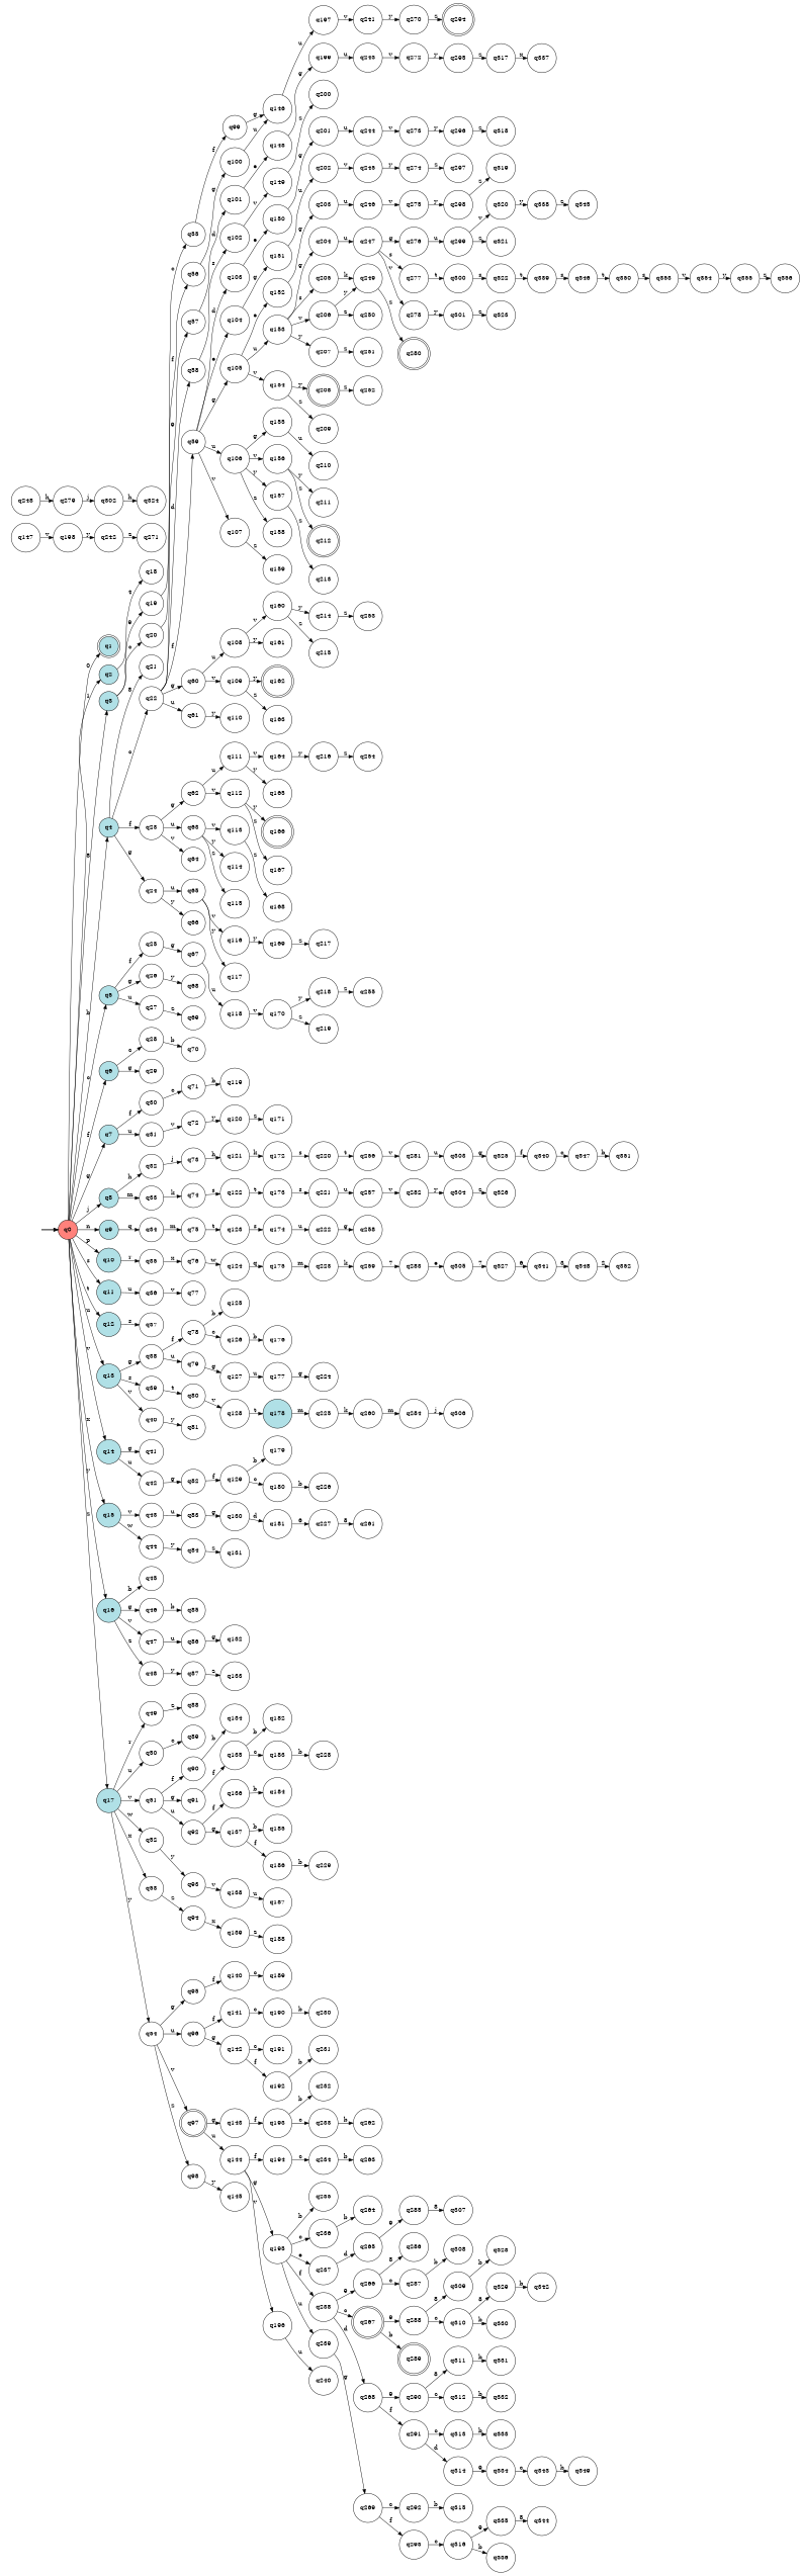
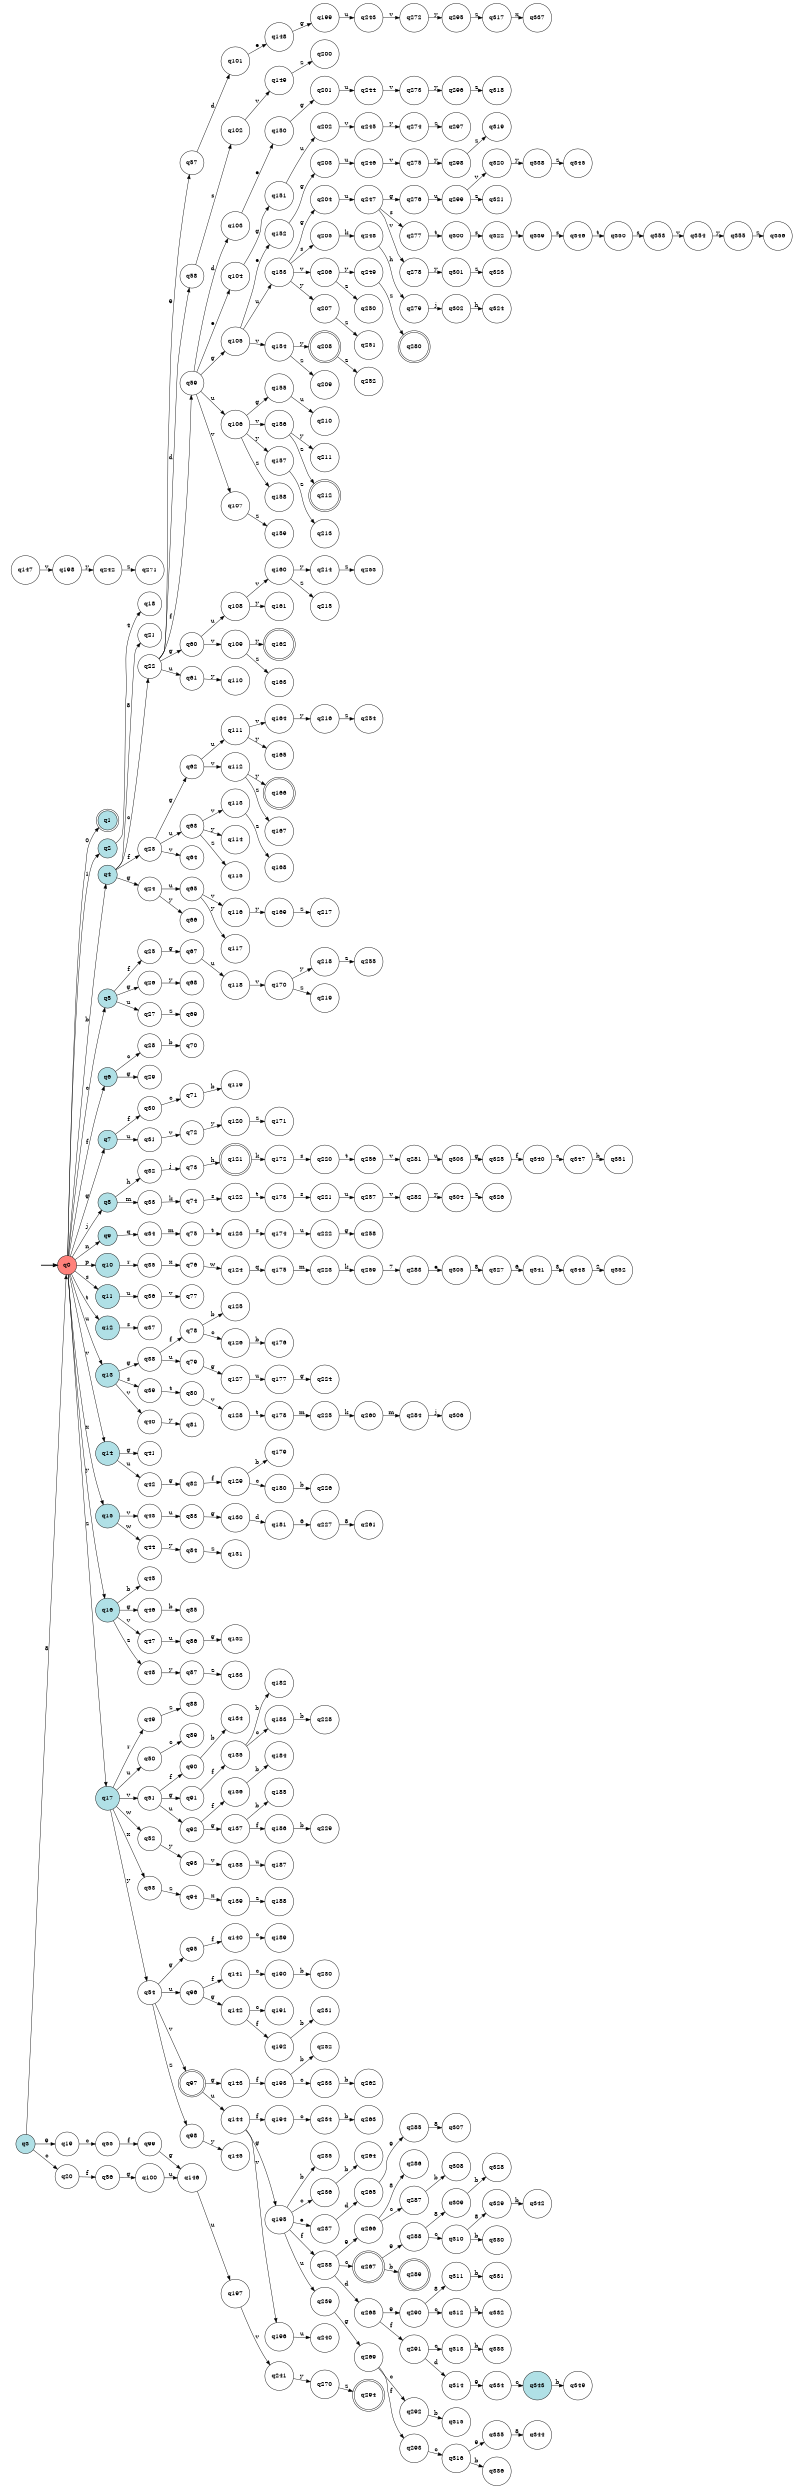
  digraph {
    rankdir=LR
    node [shape=circle style=filled color=black fillcolor=white]
    __start0 [height=0 shape=none style=invis width=0 color="" fillcolor=""]
    n2 [fillcolor="#ff817b" label=q0]
    n3 [fillcolor=powderblue label=q1 shape=doublecircle style="rounded,filled"]
    n4 [fillcolor=powderblue label=q2]
    n5 [fillcolor=powderblue label=q3]
    n6 [fillcolor=powderblue label=q4]
    n7 [fillcolor=powderblue label=q5]
    n8 [fillcolor=powderblue label=q6]
    n9 [fillcolor=powderblue label=q7]
    n10 [fillcolor=powderblue label=q8]
    n11 [fillcolor=powderblue label=q9]
    n12 [fillcolor=powderblue label=q10]
    n13 [fillcolor=powderblue label=q11]
    n14 [fillcolor=powderblue label=q12]
    n15 [fillcolor=powderblue label=q13]
    n16 [fillcolor=powderblue label=q14]
    n17 [fillcolor=powderblue label=q15]
    n18 [fillcolor=powderblue label=q16]
    n19 [fillcolor=powderblue label=q17]
    n20 [label=q18]
    n21 [label=q19]
    n22 [label=q20]
    n23 [label=q21]
    n24 [label=q22]
    n25 [label=q23]
    n26 [label=q24]
    n27 [label=q25]
    n28 [label=q26]
    n29 [label=q27]
    n30 [label=q28]
    n31 [label=q29]
    n32 [label=q30]
    n33 [label=q31]
    n34 [label=q32]
    n35 [label=q33]
    n36 [label=q34]
    n37 [label=q35]
    n38 [label=q36]
    n39 [label=q37]
    n40 [label=q38]
    n41 [label=q39]
    n42 [label=q40]
    n43 [label=q41]
    n44 [label=q42]
    n45 [label=q43]
    n46 [label=q44]
    n47 [label=q45]
    n48 [label=q46]
    n49 [label=q47]
    n50 [label=q48]
    n51 [label=q49]
    n52 [label=q50]
    n53 [label=q51]
    n54 [label=q52]
    n55 [label=q53]
    n56 [label=q54]
    n57 [label=q55]
    n58 [label=q56]
    n59 [label=q57]
    n60 [label=q58]
    n61 [label=q59]
    n62 [label=q60]
    n63 [label=q61]
    n64 [label=q62]
    n65 [label=q63]
    n66 [label=q64]
    n67 [label=q65]
    n68 [label=q66]
    n69 [label=q67]
    n70 [label=q68]
    n71 [label=q69]
    n72 [label=q70]
    n73 [label=q71]
    n74 [label=q72]
    n75 [label=q73]
    n76 [label=q74]
    n77 [label=q75]
    n78 [label=q76]
    n79 [label=q77]
    n80 [label=q78]
    n81 [label=q79]
    n82 [label=q80]
    n83 [label=q81]
    n84 [label=q82]
    n85 [label=q83]
    n86 [label=q84]
    n87 [label=q85]
    n88 [label=q86]
    n89 [label=q87]
    n90 [label=q88]
    n91 [label=q89]
    n92 [label=q90]
    n93 [label=q91]
    n94 [label=q92]
    n95 [label=q93]
    n96 [label=q94]
    n97 [label=q95]
    n98 [label=q96]
    n99 [label=q97 shape=doublecircle style="rounded,filled"]
    n100 [label=q98]
    n101 [label=q99]
    n102 [label=q100]
    n103 [label=q101]
    n104 [label=q102]
    n105 [label=q103]
    n106 [label=q104]
    n107 [label=q105]
    n108 [label=q106]
    n109 [label=q107]
    n110 [label=q108]
    n111 [label=q109]
    n112 [label=q110]
    n113 [label=q111]
    n114 [label=q112]
    n115 [label=q113]
    n116 [label=q114]
    n117 [label=q115]
    n118 [label=q116]
    n119 [label=q117]
    n120 [label=q118]
    n121 [label=q119]
    n122 [label=q120]
-   n123 [label=q121]
+   n123 [label=q121 shape=doublecircle]
    n124 [label=q122]
    n125 [label=q123]
    n126 [label=q124]
    n127 [label=q125]
    n128 [label=q126]
    n129 [label=q127]
    n130 [label=q128]
    n131 [label=q129]
    n132 [label=q130]
    n133 [label=q131]
    n134 [label=q132]
    n135 [label=q133]
    n136 [label=q134]
    n137 [label=q135]
    n138 [label=q136]
    n139 [label=q137]
    n140 [label=q138]
    n141 [label=q139]
    n142 [label=q140]
    n143 [label=q141]
    n144 [label=q142]
    n145 [label=q143]
    n146 [label=q144]
    n147 [label=q145]
    n148 [label=q146]
    n149 [label=q148]
    n150 [label=q149]
    n151 [label=q150]
    n152 [label=q151]
    n153 [label=q152]
    n154 [label=q153]
    n155 [label=q154]
    n156 [label=q155]
    n157 [label=q156]
    n158 [label=q157]
    n159 [label=q158]
    n160 [label=q159]
    n161 [label=q160]
    n162 [label=q161]
    n163 [label=q162 shape=doublecircle style="rounded,filled"]
    n164 [label=q163]
    n165 [label=q164]
    n166 [label=q165]
    n167 [label=q166 shape=doublecircle style="rounded,filled"]
    n168 [label=q167]
    n169 [label=q168]
    n170 [label=q169]
    n171 [label=q170]
    n172 [label=q171]
    n173 [label=q172]
    n174 [label=q173]
    n175 [label=q174]
    n176 [label=q175]
    n177 [label=q176]
    n178 [label=q177]
-   n179 [fillcolor=powderblue label=q178]
+   n179 [label=q178]
    n180 [label=q179]
    n181 [label=q180]
    n182 [label=q181]
    n183 [label=q182]
    n184 [label=q183]
    n185 [label=q184]
    n186 [label=q185]
    n187 [label=q186]
    n188 [label=q187]
    n189 [label=q188]
    n190 [label=q189]
    n191 [label=q190]
    n192 [label=q191]
    n193 [label=q192]
    n194 [label=q193]
    n195 [label=q194]
    n196 [label=q195]
    n197 [label=q196]
    n198 [label=q197]
    n199 [label=q147]
    n200 [label=q198]
    n201 [label=q199]
    n202 [label=q200]
    n203 [label=q201]
    n204 [label=q202]
    n205 [label=q203]
    n206 [label=q204]
    n207 [label=q205]
    n208 [label=q206]
    n209 [label=q207]
    n210 [label=q208 shape=doublecircle style="rounded,filled"]
    n211 [label=q209]
    n212 [label=q210]
    n213 [label=q211]
    n214 [label=q212 shape=doublecircle style="rounded,filled"]
    n215 [label=q213]
    n216 [label=q214]
    n217 [label=q215]
    n218 [label=q216]
    n219 [label=q217]
    n220 [label=q218]
    n221 [label=q219]
    n222 [label=q220]
    n223 [label=q221]
    n224 [label=q222]
    n225 [label=q223]
    n226 [label=q224]
    n227 [label=q225]
    n228 [label=q226]
    n229 [label=q227]
    n230 [label=q228]
    n231 [label=q229]
    n232 [label=q230]
    n233 [label=q231]
    n234 [label=q232]
    n235 [label=q233]
    n236 [label=q234]
    n237 [label=q235]
    n238 [label=q236]
    n239 [label=q237]
    n240 [label=q238]
    n241 [label=q239]
    n242 [label=q240]
    n243 [label=q241]
    n244 [label=q242]
    n245 [label=q243]
    n246 [label=q244]
    n247 [label=q245]
    n248 [label=q246]
    n249 [label=q247]
    n250 [label=q248]
    n251 [label=q249]
    n252 [label=q250]
    n253 [label=q251]
    n254 [label=q252]
    n255 [label=q253]
    n256 [label=q254]
    n257 [label=q255]
    n258 [label=q256]
    n259 [label=q257]
    n260 [label=q258]
    n261 [label=q259]
    n262 [label=q260]
    n263 [label=q261]
    n264 [label=q262]
    n265 [label=q263]
    n266 [label=q264]
    n267 [label=q265]
    n268 [label=q266]
    n269 [label=q267 shape=doublecircle style="rounded,filled"]
    n270 [label=q268]
    n271 [label=q269]
    n272 [label=q270]
    n273 [label=q271]
    n274 [label=q272]
    n275 [label=q273]
    n276 [label=q274]
    n277 [label=q275]
    n278 [label=q276]
    n279 [label=q277]
    n280 [label=q278]
    n281 [label=q279]
    n282 [label=q280 shape=doublecircle style="rounded,filled"]
    n283 [label=q281]
    n284 [label=q282]
    n285 [label=q283]
    n286 [label=q284]
    n287 [label=q285]
    n288 [label=q286]
    n289 [label=q287]
    n290 [label=q288]
    n291 [label=q289 shape=doublecircle style="rounded,filled"]
    n292 [label=q290]
    n293 [label=q291]
    n294 [label=q292]
    n295 [label=q293]
    n296 [label=q294 shape=doublecircle style="rounded,filled"]
    n297 [label=q295]
    n298 [label=q296]
    n299 [label=q297]
    n300 [label=q298]
    n301 [label=q299]
    n302 [label=q300]
    n303 [label=q301]
    n304 [label=q302]
    n305 [label=q303]
    n306 [label=q304]
    n307 [label=q305]
    n308 [label=q306]
    n309 [label=q307]
    n310 [label=q308]
    n311 [label=q309]
    n312 [label=q310]
    n313 [label=q311]
    n314 [label=q312]
    n315 [label=q313]
    n316 [label=q314]
    n317 [label=q315]
    n318 [label=q316]
    n319 [label=q317]
    n320 [label=q318]
    n321 [label=q319]
    n322 [label=q320]
    n323 [label=q321]
    n324 [label=q322]
    n325 [label=q323]
    n326 [label=q324]
    n327 [label=q325]
    n328 [label=q326]
    n329 [label=q327]
    n330 [label=q328]
    n331 [label=q329]
    n332 [label=q330]
    n333 [label=q331]
    n334 [label=q332]
    n335 [label=q333]
    n336 [label=q334]
    n337 [label=q335]
    n338 [label=q336]
    n339 [label=q337]
    n340 [label=q338]
    n341 [label=q339]
    n342 [label=q340]
    n343 [label=q341]
    n344 [label=q342]
-   n345 [label=q343]
+   n345 [fillcolor=powderblue label=q343]
    n346 [label=q344]
    n347 [label=q345]
    n348 [label=q346]
    n349 [label=q347]
    n350 [label=q348]
    n351 [label=q349]
    n352 [label=q350]
    n353 [label=q351]
    n354 [label=q352]
    n355 [label=q353]
    n356 [label=q354]
    n357 [label=q355]
    n358 [label=q356]
    subgraph cluster_1 {
      nodesep=0.15
      ranksep=0.15
      style=invis
      __start0
      n2
    }
    __start0 -> n2 [penwidth=2]
    n2 -> n3 [label=0]
    n2 -> n4 [label=1]
-   n2 -> n5 [label=8]
+   n5 -> n2 [label=8]
    n2 -> n6 [label=b]
    n2 -> n7 [label=c]
    n2 -> n8 [label=f]
    n2 -> n9 [label=g]
    n2 -> n10 [label=j]
    n2 -> n11 [label=n]
    n2 -> n12 [label=p]
    n2 -> n13 [label=s]
    n2 -> n14 [label=t]
    n2 -> n15 [label=u]
    n2 -> n16 [label=v]
    n2 -> n17 [label=x]
    n2 -> n18 [label=y]
    n2 -> n19 [label=z]
    n4 -> n20 [label=4]
    n5 -> n21 [label=9]
    n5 -> n22 [label=c]
    n6 -> n23 [label=8]
    n6 -> n24 [label=c]
    n6 -> n25 [label=f]
    n6 -> n26 [label=g]
    n7 -> n27 [label=f]
    n7 -> n28 [label=g]
    n7 -> n29 [label=u]
    n8 -> n30 [label=c]
    n8 -> n31 [label=g]
    n9 -> n32 [label=f]
    n9 -> n33 [label=u]
    n10 -> n34 [label=h]
    n10 -> n35 [label=m]
    n11 -> n36 [label=q]
    n12 -> n37 [label=r]
    n13 -> n38 [label=u]
    n14 -> n39 [label=s]
    n15 -> n40 [label=g]
    n15 -> n41 [label=s]
    n15 -> n42 [label=v]
    n16 -> n43 [label=g]
    n16 -> n44 [label=u]
    n17 -> n45 [label=v]
    n17 -> n46 [label=w]
    n18 -> n47 [label=b]
    n18 -> n48 [label=g]
    n18 -> n49 [label=v]
    n18 -> n50 [label=z]
    n19 -> n51 [label=r]
    n19 -> n52 [label=u]
    n19 -> n53 [label=v]
    n19 -> n54 [label=w]
    n19 -> n55 [label=x]
    n19 -> n56 [label=y]
    n21 -> n57 [label=c]
    n22 -> n58 [label=f]
    n24 -> n59 [label=9]
    n24 -> n60 [label=d]
    n24 -> n61 [label=f]
    n24 -> n62 [label=g]
    n24 -> n63 [label=u]
    n25 -> n64 [label=g]
    n25 -> n65 [label=u]
    n25 -> n66 [label=v]
    n26 -> n67 [label=u]
    n26 -> n68 [label=y]
    n27 -> n69 [label=g]
    n28 -> n70 [label=y]
    n29 -> n71 [label=z]
    n30 -> n72 [label=b]
    n32 -> n73 [label=c]
    n33 -> n74 [label=v]
    n34 -> n75 [label=j]
    n35 -> n76 [label=k]
    n36 -> n77 [label=m]
    n37 -> n78 [label=x]
    n38 -> n79 [label=v]
    n40 -> n80 [label=f]
    n40 -> n81 [label=u]
    n41 -> n82 [label=t]
    n42 -> n83 [label=y]
    n44 -> n84 [label=g]
    n45 -> n85 [label=u]
    n46 -> n86 [label=y]
    n48 -> n87 [label=b]
    n49 -> n88 [label=u]
    n50 -> n89 [label=y]
    n51 -> n90 [label=z]
    n52 -> n91 [label=c]
    n53 -> n92 [label=f]
    n53 -> n93 [label=g]
    n53 -> n94 [label=u]
    n54 -> n95 [label=y]
    n55 -> n96 [label=z]
    n56 -> n97 [label=g]
    n56 -> n98 [label=u]
    n56 -> n99 [label=v]
    n56 -> n100 [label=z]
    n57 -> n101 [label=f]
    n58 -> n102 [label=g]
    n59 -> n103 [label=d]
    n60 -> n104 [label=s]
    n61 -> n105 [label=d]
    n61 -> n106 [label=e]
    n61 -> n107 [label=g]
    n61 -> n108 [label=u]
    n61 -> n109 [label=v]
    n62 -> n110 [label=u]
    n62 -> n111 [label=v]
    n63 -> n112 [label=y]
    n64 -> n113 [label=u]
    n64 -> n114 [label=v]
    n65 -> n115 [label=v]
    n65 -> n116 [label=y]
    n65 -> n117 [label=z]
    n67 -> n118 [label=v]
    n67 -> n119 [label=y]
    n69 -> n120 [label=u]
    n73 -> n121 [label=b]
    n74 -> n122 [label=y]
    n75 -> n123 [label=h]
    n76 -> n124 [label=s]
    n77 -> n125 [label=t]
    n78 -> n126 [label=w]
    n80 -> n127 [label=b]
    n80 -> n128 [label=c]
    n81 -> n129 [label=g]
    n82 -> n130 [label=v]
    n84 -> n131 [label=f]
    n85 -> n132 [label=g]
    n86 -> n133 [label=z]
    n88 -> n134 [label=g]
    n89 -> n135 [label=z]
    n92 -> n136 [label=b]
    n93 -> n137 [label=f]
    n94 -> n138 [label=f]
    n94 -> n139 [label=g]
    n95 -> n140 [label=v]
    n96 -> n141 [label=x]
    n97 -> n142 [label=f]
    n98 -> n143 [label=f]
    n98 -> n144 [label=g]
    n99 -> n145 [label=g]
    n99 -> n146 [label=u]
    n100 -> n147 [label=y]
    n101 -> n148 [label=g]
    n102 -> n148 [label=u]
    n103 -> n149 [label=e]
    n104 -> n150 [label=v]
    n105 -> n151 [label=e]
    n106 -> n152 [label=g]
    n107 -> n153 [label=e]
    n107 -> n154 [label=u]
    n107 -> n155 [label=v]
    n108 -> n156 [label=g]
    n108 -> n157 [label=v]
    n108 -> n158 [label=y]
    n108 -> n159 [label=z]
    n109 -> n160 [label=z]
    n110 -> n161 [label=v]
    n110 -> n162 [label=y]
    n111 -> n163 [label=y]
    n111 -> n164 [label=z]
    n113 -> n165 [label=v]
    n113 -> n166 [label=y]
    n114 -> n167 [label=y]
    n114 -> n168 [label=z]
    n115 -> n169 [label=z]
    n118 -> n170 [label=y]
    n120 -> n171 [label=v]
    n122 -> n172 [label=z]
    n123 -> n173 [label=k]
    n124 -> n174 [label=t]
    n125 -> n175 [label=s]
    n126 -> n176 [label=q]
    n128 -> n177 [label=b]
    n129 -> n178 [label=u]
    n130 -> n179 [label=t]
    n131 -> n180 [label=b]
    n131 -> n181 [label=c]
    n132 -> n182 [label=d]
    n137 -> n183 [label=b]
    n137 -> n184 [label=c]
    n138 -> n185 [label=b]
    n139 -> n186 [label=b]
    n139 -> n187 [label=f]
    n140 -> n188 [label=u]
    n141 -> n189 [label=z]
    n142 -> n190 [label=c]
    n143 -> n191 [label=c]
    n144 -> n192 [label=c]
    n144 -> n193 [label=f]
    n145 -> n194 [label=f]
    n146 -> n195 [label=f]
    n146 -> n196 [label=g]
    n146 -> n197 [label=v]
    n148 -> n198 [label=u]
    n149 -> n201 [label=g]
    n150 -> n202 [label=z]
    n151 -> n203 [label=g]
    n152 -> n204 [label=u]
    n153 -> n205 [label=g]
    n154 -> n206 [label=g]
    n154 -> n207 [label=s]
    n154 -> n208 [label=v]
    n154 -> n209 [label=y]
    n155 -> n210 [label=y]
    n155 -> n211 [label=z]
    n156 -> n212 [label=u]
    n157 -> n213 [label=y]
    n157 -> n214 [label=z]
    n158 -> n215 [label=z]
    n161 -> n216 [label=y]
    n161 -> n217 [label=z]
    n165 -> n218 [label=y]
    n170 -> n219 [label=z]
    n171 -> n220 [label=y]
    n171 -> n221 [label=z]
    n173 -> n222 [label=s]
    n174 -> n223 [label=s]
    n175 -> n224 [label=u]
    n176 -> n225 [label=m]
    n178 -> n226 [label=g]
    n179 -> n227 [label=m]
    n181 -> n228 [label=b]
    n182 -> n229 [label=6]
    n184 -> n230 [label=b]
    n187 -> n231 [label=b]
    n191 -> n232 [label=b]
    n193 -> n233 [label=b]
    n194 -> n234 [label=b]
    n194 -> n235 [label=c]
    n195 -> n236 [label=c]
    n196 -> n237 [label=b]
    n196 -> n238 [label=c]
    n196 -> n239 [label=e]
    n196 -> n240 [label=f]
    n196 -> n241 [label=u]
    n197 -> n242 [label=u]
    n198 -> n243 [label=v]
    n199 -> n200 [label=v]
    n200 -> n244 [label=y]
    n201 -> n245 [label=u]
    n203 -> n246 [label=u]
    n204 -> n247 [label=v]
    n205 -> n248 [label=u]
    n206 -> n249 [label=u]
-   n207 -> n251 [label=k]
+   n207 -> n250 [label=k]
    n208 -> n251 [label=y]
    n208 -> n252 [label=z]
    n209 -> n253 [label=z]
    n210 -> n254 [label=z]
    n216 -> n255 [label=z]
    n218 -> n256 [label=z]
    n220 -> n257 [label=z]
    n222 -> n258 [label=t]
    n223 -> n259 [label=u]
    n224 -> n260 [label=g]
    n225 -> n261 [label=k]
    n227 -> n262 [label=k]
    n229 -> n263 [label=8]
    n235 -> n264 [label=b]
    n236 -> n265 [label=b]
    n238 -> n266 [label=b]
    n239 -> n267 [label=d]
    n240 -> n268 [label=9]
    n240 -> n269 [label=c]
    n240 -> n270 [label=d]
    n241 -> n271 [label=g]
    n243 -> n272 [label=y]
    n244 -> n273 [label=z]
    n245 -> n274 [label=v]
    n246 -> n275 [label=v]
    n247 -> n276 [label=y]
    n248 -> n277 [label=v]
    n249 -> n278 [label=g]
    n249 -> n279 [label=s]
    n249 -> n280 [label=v]
    n250 -> n281 [label=h]
    n251 -> n282 [label=z]
    n258 -> n283 [label=v]
    n259 -> n284 [label=v]
    n261 -> n285 [label=7]
    n262 -> n286 [label=m]
    n267 -> n287 [label=9]
    n268 -> n288 [label=8]
    n268 -> n289 [label=c]
    n269 -> n290 [label=9]
    n269 -> n291 [label=b]
    n270 -> n292 [label=9]
    n270 -> n293 [label=f]
    n271 -> n294 [label=c]
    n271 -> n295 [label=f]
    n272 -> n296 [label=z]
    n274 -> n297 [label=y]
    n275 -> n298 [label=y]
    n276 -> n299 [label=z]
    n277 -> n300 [label=y]
    n278 -> n301 [label=u]
    n279 -> n302 [label=t]
    n280 -> n303 [label=y]
    n281 -> n304 [label=j]
    n283 -> n305 [label=u]
    n284 -> n306 [label=y]
    n285 -> n307 [label=e]
    n286 -> n308 [label=j]
    n287 -> n309 [label=8]
    n289 -> n310 [label=b]
    n290 -> n311 [label=8]
    n290 -> n312 [label=c]
    n292 -> n313 [label=8]
    n292 -> n314 [label=c]
    n293 -> n315 [label=c]
    n293 -> n316 [label=d]
    n294 -> n317 [label=b]
    n295 -> n318 [label=c]
    n297 -> n319 [label=z]
    n298 -> n320 [label=z]
    n300 -> n321 [label=z]
    n301 -> n322 [label=v]
    n301 -> n323 [label=z]
    n302 -> n324 [label=s]
    n303 -> n325 [label=z]
    n304 -> n326 [label=h]
    n305 -> n327 [label=g]
    n306 -> n328 [label=z]
-   n307 -> n329 [label=7]
+   n307 -> n329 [label=8]
    n311 -> n330 [label=b]
    n312 -> n331 [label=8]
    n312 -> n332 [label=b]
    n313 -> n333 [label=b]
    n314 -> n334 [label=b]
    n315 -> n335 [label=b]
    n316 -> n336 [label=9]
    n318 -> n337 [label=9]
    n318 -> n338 [label=b]
    n319 -> n339 [label=x]
    n322 -> n340 [label=y]
    n324 -> n341 [label=t]
    n327 -> n342 [label=f]
    n329 -> n343 [label=6]
    n331 -> n344 [label=b]
    n336 -> n345 [label=c]
    n337 -> n346 [label=8]
    n340 -> n347 [label=z]
    n341 -> n348 [label=s]
    n342 -> n349 [label=c]
    n343 -> n350 [label=3]
    n345 -> n351 [label=b]
    n348 -> n352 [label=t]
    n349 -> n353 [label=b]
    n350 -> n354 [label=2]
    n352 -> n355 [label=s]
    n355 -> n356 [label=v]
    n356 -> n357 [label=y]
    n357 -> n358 [label=z]
  }
